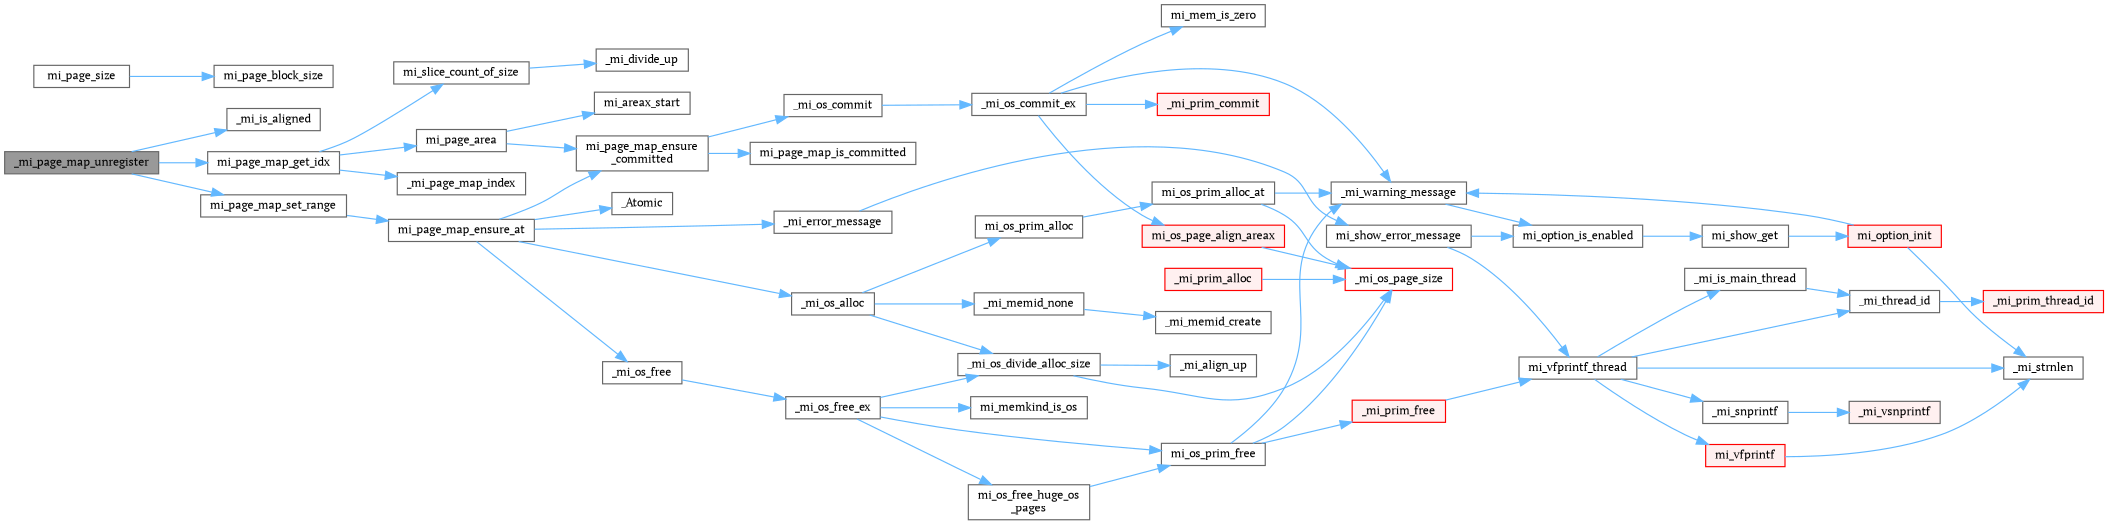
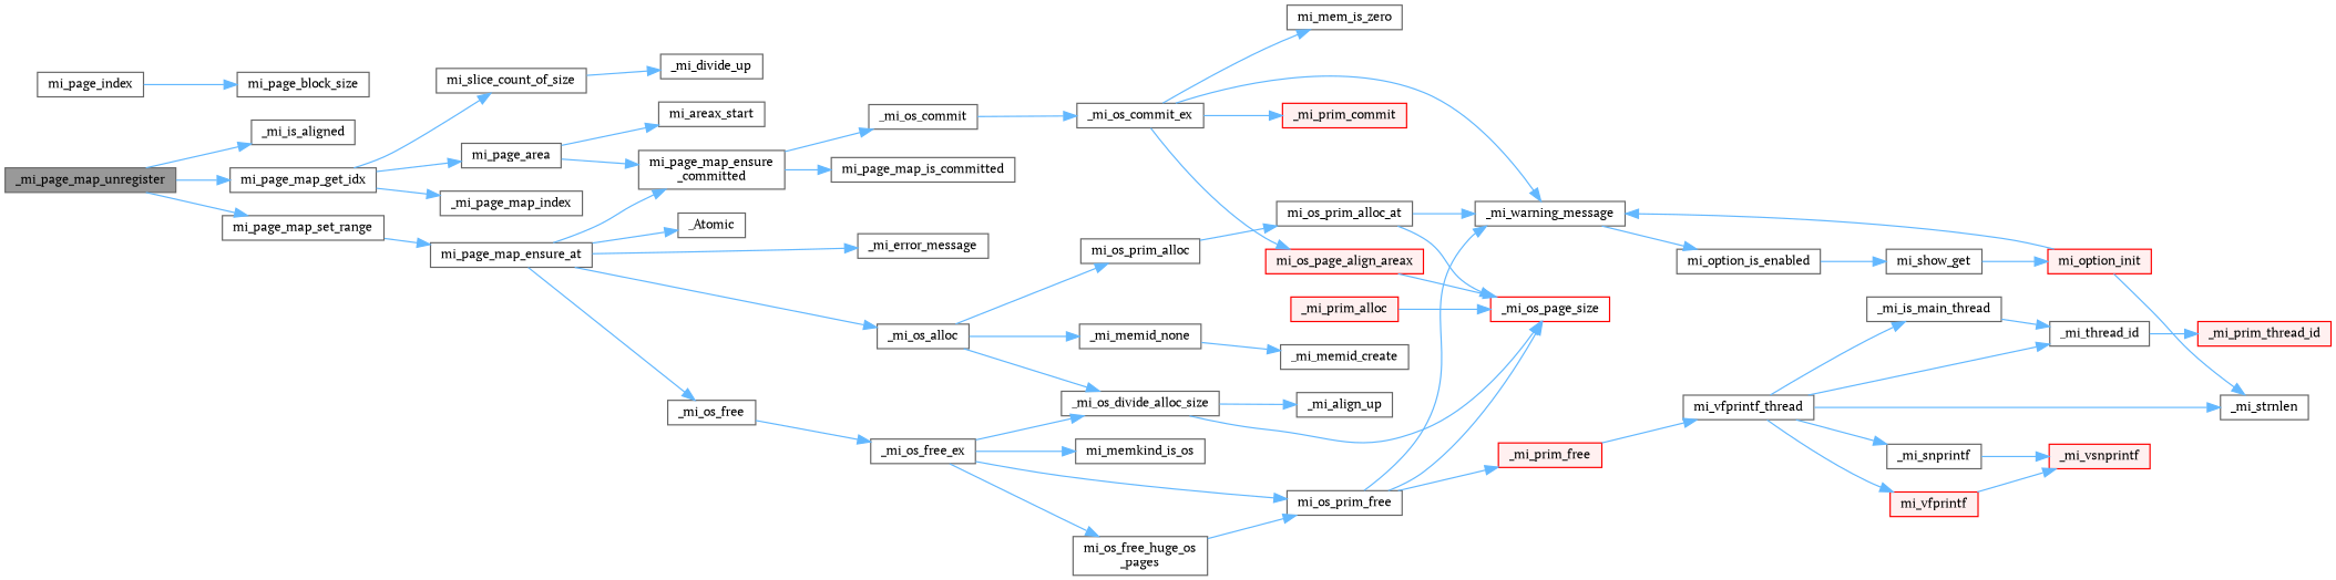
  digraph {
    fontname="PT Serif"
    rankdir=LR
    node [color=grey40 fillcolor=white fontname="PT Serif" fontsize=10 shape=box style=filled]
    edge [color=steelblue1 fontname="PT Serif" fontsize=10 labelfontname=Helvetica labelfontsize=10 style=solid]
    n1 [color=gray40 fillcolor=grey60 fontcolor=black height=0.2 label=_mi_page_map_unregister width=0.4]
    n2 [height=0.2 label=_mi_is_aligned width=0.4]
    n3 [height=0.2 label=mi_page_map_get_idx width=0.4]
    n4 [height=0.2 label=mi_page_map_set_range width=0.4]
    n5 [height=0.2 label=_mi_page_map_index width=0.4]
    n6 [height=0.2 label=mi_page_area width=0.4]
    n7 [height=0.2 label=mi_slice_count_of_size width=0.4]
    n8 [height=0.2 label=mi_page_map_ensure_at width=0.4]
    n9 [height=0.2 label=mi_areax_start width=0.4]
    n10 [height=0.2 label="mi_page_map_ensure\l_committed" width=0.4]
    n11 [height=0.2 label=_mi_divide_up width=0.4]
-   n12 [height=0.2 label=mi_page_size width=0.4]
+   n12 [height=0.2 label=mi_page_index width=0.4]
    n13 [height=0.2 label=mi_page_block_size width=0.4]
    n14 [height=0.2 label=_Atomic width=0.4]
    n15 [height=0.2 label=_mi_error_message width=0.4]
    n16 [height=0.2 label=_mi_os_alloc width=0.4]
    n17 [height=0.2 label=_mi_os_free width=0.4]
-   n18 [height=0.2 label=mi_show_error_message width=0.4]
    n19 [height=0.2 label=_mi_memid_none width=0.4]
    n20 [height=0.2 label=_mi_os_divide_alloc_size width=0.4]
    n21 [height=0.2 label=mi_os_prim_alloc width=0.4]
    n22 [height=0.2 label=_mi_os_free_ex width=0.4]
    n23 [height=0.2 label=_mi_os_commit width=0.4]
    n24 [height=0.2 label=mi_page_map_is_committed width=0.4]
    n25 [height=0.2 label=mi_option_is_enabled width=0.4]
    n26 [height=0.2 label=mi_vfprintf_thread width=0.4]
    n27 [height=0.2 label=mi_show_get width=0.4]
    n28 [height=0.2 label=_mi_strnlen width=0.4]
    n29 [height=0.2 label=_mi_is_main_thread width=0.4]
    n30 [height=0.2 label=_mi_thread_id width=0.4]
    n31 [height=0.2 label=_mi_snprintf width=0.4]
    n32 [color=red fillcolor="#FFF0F0" height=0.2 label=mi_vfprintf width=0.4]
    n33 [color=red fillcolor="#FFF0F0" height=0.2 label=mi_option_init width=0.4]
    n34 [height=0.2 label=_mi_warning_message width=0.4]
    n35 [color=red fillcolor="#FFF0F0" height=0.2 label=_mi_prim_thread_id width=0.4]
-   n36 [fillcolor="#FFF0F0" height=0.2 label=_mi_vsnprintf width=0.4]
+   n36 [color=red fillcolor="#FFF0F0" height=0.2 label=_mi_vsnprintf width=0.4]
    n37 [height=0.2 label=_mi_memid_create width=0.4]
    n38 [height=0.2 label=_mi_align_up width=0.4]
    n39 [color=red height=0.2 label=_mi_os_page_size width=0.4]
    n40 [height=0.2 label=mi_os_prim_alloc_at width=0.4]
    n41 [color=red fillcolor="#FFF0F0" height=0.2 label=_mi_prim_alloc width=0.4]
    n42 [height=0.2 label=mi_memkind_is_os width=0.4]
    n43 [height=0.2 label="mi_os_free_huge_os\l_pages" width=0.4]
    n44 [height=0.2 label=mi_os_prim_free width=0.4]
    n45 [color=red fillcolor="#FFF0F0" height=0.2 label=_mi_prim_free width=0.4]
    n46 [height=0.2 label=_mi_os_commit_ex width=0.4]
    n47 [color=red fillcolor="#FFF0F0" height=0.2 label=_mi_prim_commit width=0.4]
    n48 [height=0.2 label=mi_mem_is_zero width=0.4]
    n49 [color=red fillcolor="#FFF0F0" height=0.2 label=mi_os_page_align_areax width=0.4]
    n1 -> n2
    n1 -> n3
    n1 -> n4
    n3 -> n5
    n3 -> n6
    n3 -> n7
    n4 -> n8
    n6 -> n9
    n6 -> n10
    n7 -> n11
    n8 -> n10
    n8 -> n14
    n8 -> n15
    n8 -> n16
    n8 -> n17
    n10 -> n23
    n10 -> n24
    n12 -> n13
-   n15 -> n18
    n16 -> n19
    n16 -> n20
    n16 -> n21
    n17 -> n22
-   n18 -> n25
-   n18 -> n26
    n19 -> n37
    n20 -> n38
    n20 -> n39
    n21 -> n40
    n22 -> n20
    n22 -> n42
    n22 -> n43
    n22 -> n44
    n23 -> n46
    n25 -> n27
    n26 -> n28
    n26 -> n29
    n26 -> n30
    n26 -> n31
    n26 -> n32
    n27 -> n33
    n29 -> n30
    n30 -> n35
    n31 -> n36
-   n32 -> n28
+   n32 -> n36
    n33 -> n28
    n33 -> n34
    n34 -> n25
    n40 -> n34
    n40 -> n39
    n41 -> n39
    n43 -> n44
    n44 -> n34
    n44 -> n39
    n44 -> n45
    n45 -> n26
    n46 -> n34
    n46 -> n47
    n46 -> n48
    n46 -> n49
    n49 -> n39
  }
